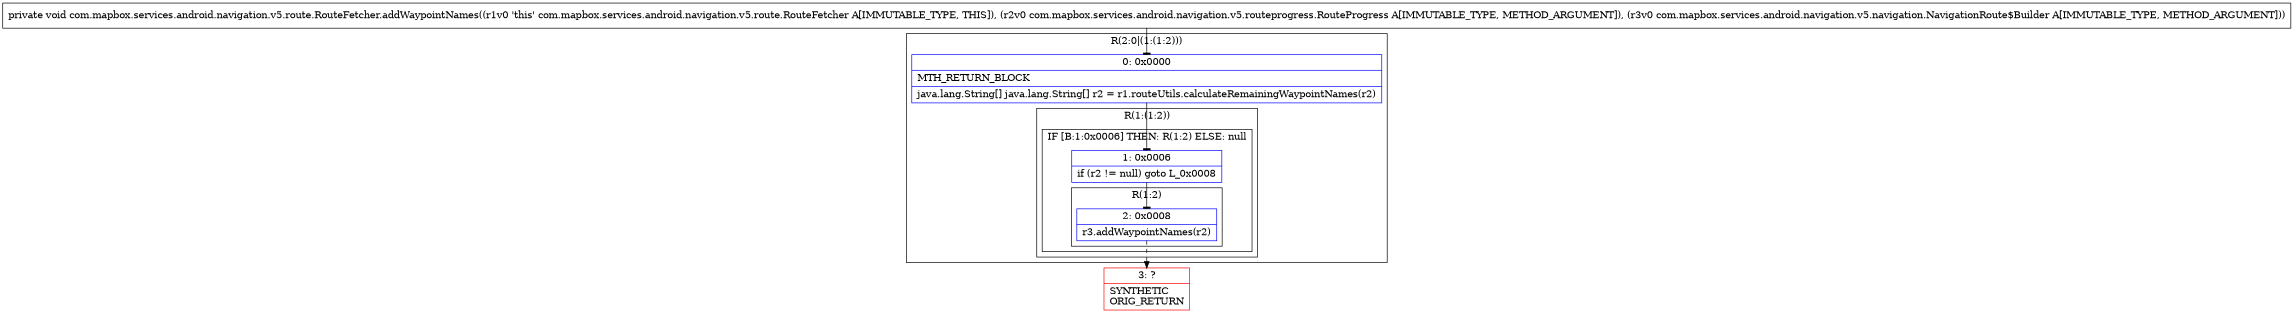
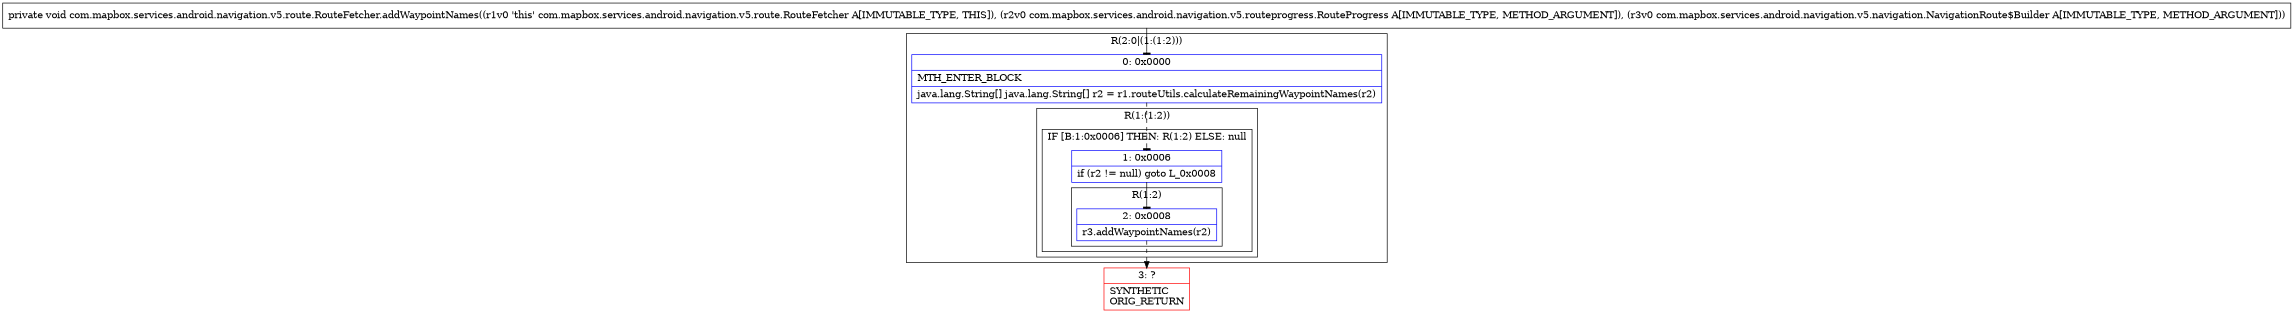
  digraph {
    node [color=blue shape=record]
    edge [arrowhead=tee style=dashed]
    n1 [label="{2\:\ 0x0008|r3.addWaypointNames(r2)\l}"]
    n2 [label="{1\:\ 0x0006|if (r2 != null) goto L_0x0008\l}"]
-   n3 [label="{0\:\ 0x0000|MTH_RETURN_BLOCK\l|java.lang.String[] java.lang.String[] r2 = r1.routeUtils.calculateRemainingWaypointNames(r2)\l}"]
+   n3 [label="{0\:\ 0x0000|MTH_ENTER_BLOCK\l|java.lang.String[] java.lang.String[] r2 = r1.routeUtils.calculateRemainingWaypointNames(r2)\l}"]
    n4 [color=red label="{3\:\ ?|SYNTHETIC\lORIG_RETURN\l}"]
    n5 [label="{private void com.mapbox.services.android.navigation.v5.route.RouteFetcher.addWaypointNames((r1v0 'this' com.mapbox.services.android.navigation.v5.route.RouteFetcher A[IMMUTABLE_TYPE, THIS]), (r2v0 com.mapbox.services.android.navigation.v5.routeprogress.RouteProgress A[IMMUTABLE_TYPE, METHOD_ARGUMENT]), (r3v0 com.mapbox.services.android.navigation.v5.navigation.NavigationRoute$Builder A[IMMUTABLE_TYPE, METHOD_ARGUMENT])) }" color=""]
    subgraph cluster_1 {
      label="R(2:0|(1:(1:2)))"
      n3
      subgraph cluster_2 {
        label="R(1:(1:2))"
        subgraph cluster_3 {
          label="IF [B:1:0x0006] THEN: R(1:2) ELSE: null"
          n2
          subgraph cluster_4 {
            label="R(1:2)"
            n1
          }
        }
      }
    }
    n1 -> n4 [arrowhead=normal]
    n2 -> n1 [style=solid]
-   n3 -> n2 [style=solid]
+   n3 -> n2
    n5 -> n3 [style=solid]
  }
